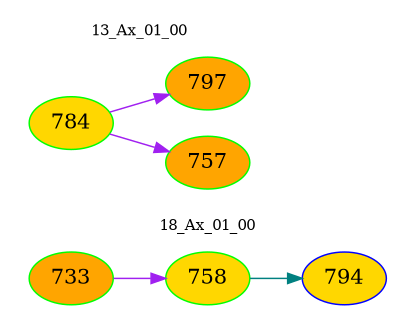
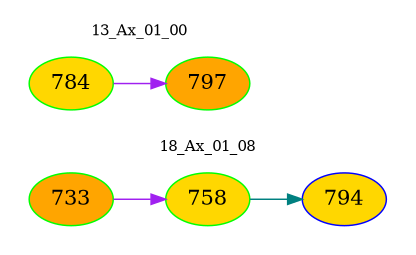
  digraph {
    rankdir=LR
    node [color=green fillcolor=gold style=filled]
    edge [color=purple]
    n1 [label=758]
    n2 [fillcolor=orange label=733]
    n3 [color=blue label=794]
    n4 [label=784]
-   n5 [fillcolor=orange label=757]
    n6 [fillcolor=orange label=797]
    subgraph cluster_1 {
      color=white
      fontsize=10
-     label="18_Ax_01_00"
+     label="18_Ax_01_08"
      n1
      n2
      n3
    }
    subgraph cluster_2 {
      color=white
      fontsize=10
      label="13_Ax_01_00"
      n4
-     n5
      n6
    }
    n1 -> n3 [color=teal]
    n2 -> n1
-   n4 -> n5
    n4 -> n6
  }
